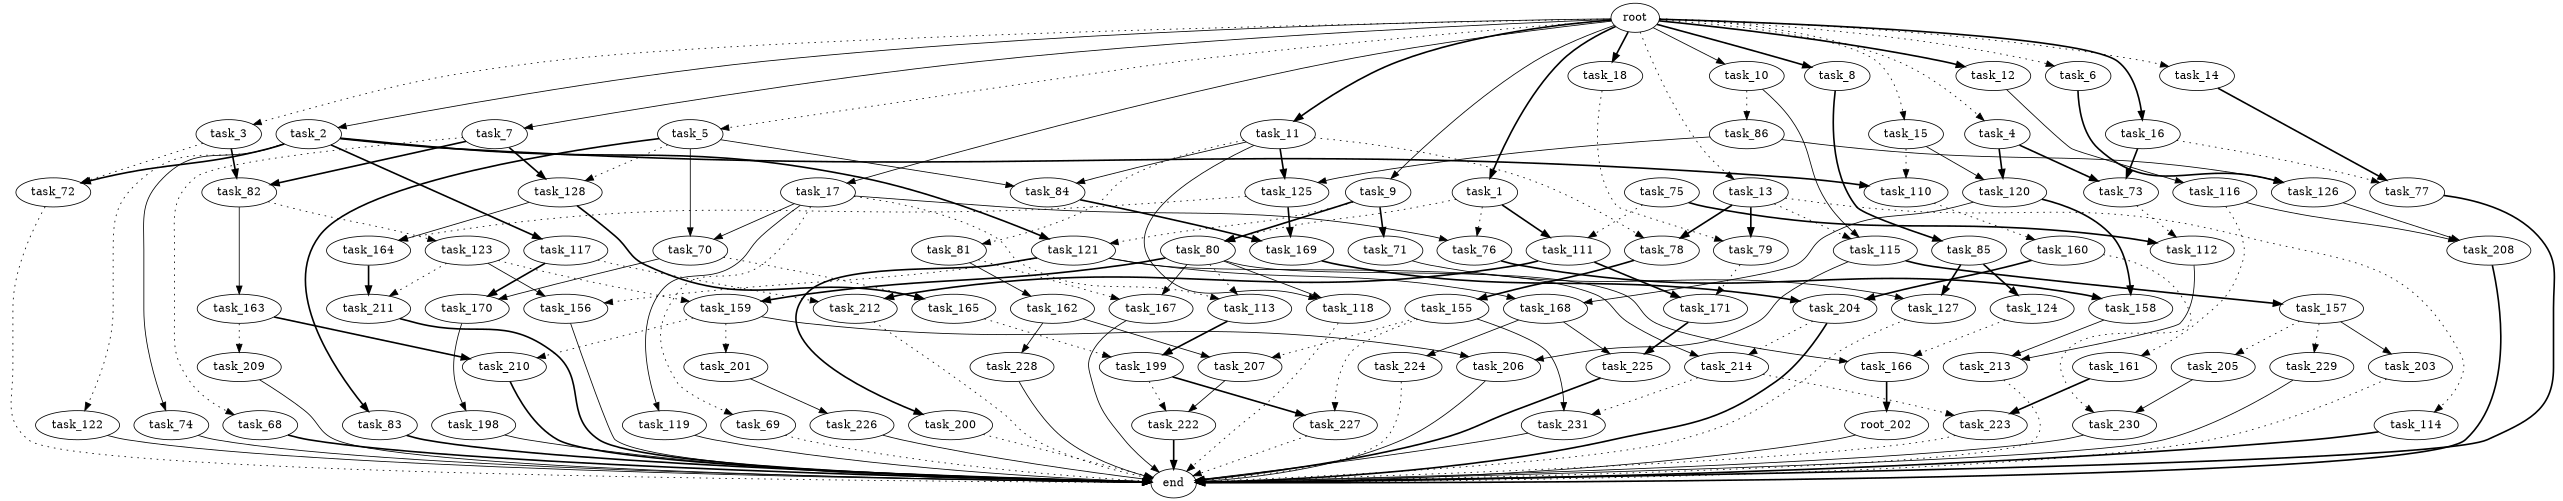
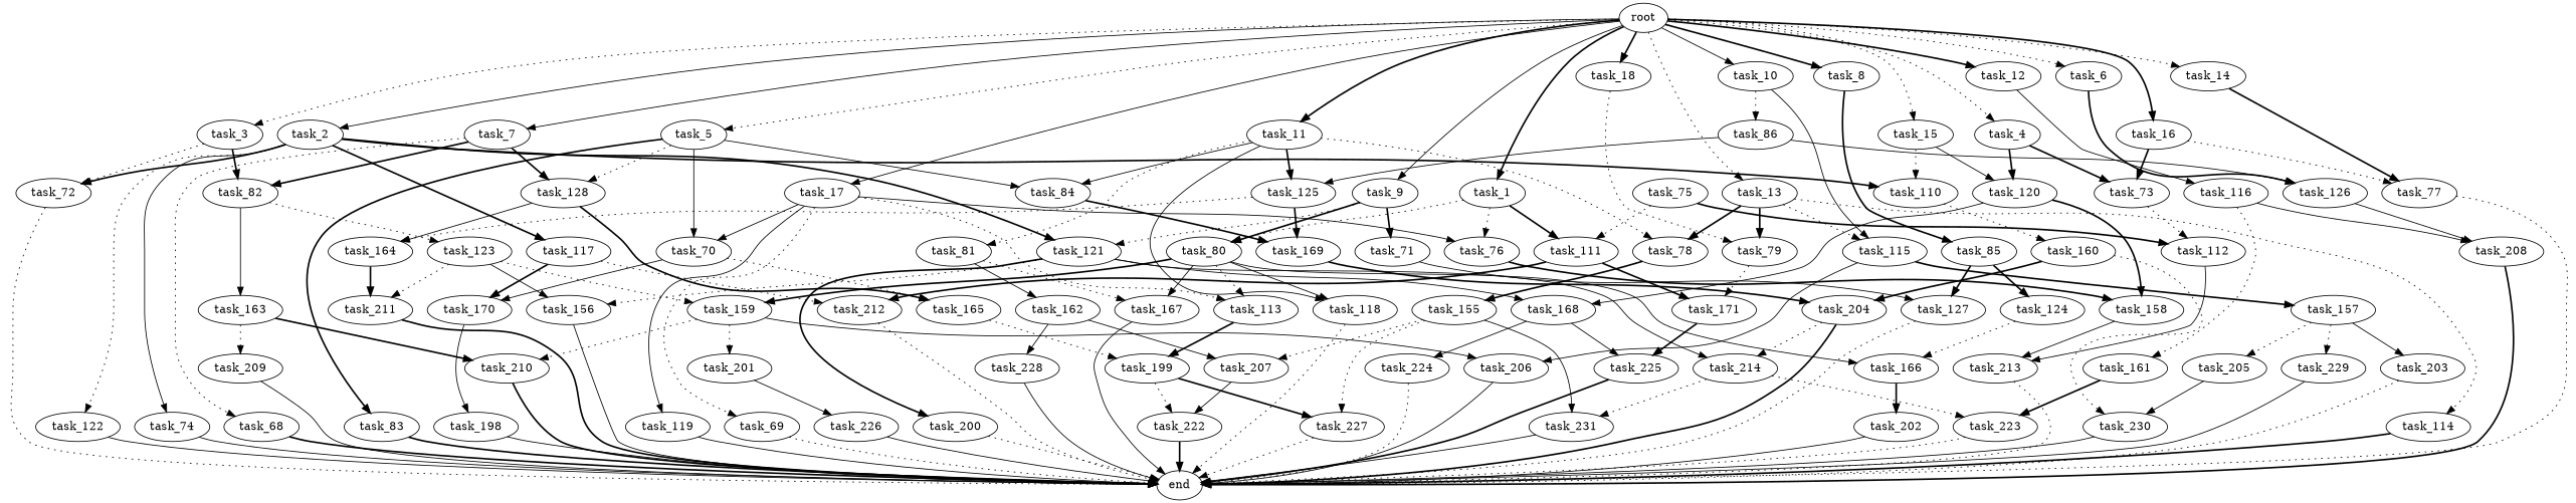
  digraph {
    edge [style=dotted]
    root
    task_1
    task_2
    task_3
    task_4
    task_5
    task_6
    task_7
    task_8
    task_9
    task_10
    task_11
    task_12
    task_13
    task_14
    task_15
    task_16
    task_17
    task_18
    task_76
    task_80
    task_111
    task_72
    task_74
    task_110
    task_117
    task_121
    task_122
    task_82
    task_73
    task_120
    task_70
    task_83
    task_84
    task_128
    task_126
    task_68
    task_85
    task_71
    task_86
    task_115
    task_78
    task_81
    task_118
    task_125
    task_116
    task_79
    task_114
    task_77
    task_69
    task_113
    task_119
    task_158
    task_159
    task_166
    task_167
    task_171
    task_212
    end
    task_160
    task_170
    task_168
    task_156
    task_200
    task_214
    task_123
    task_163
    task_112
    task_165
    task_169
    task_164
    task_208
    task_127
    task_124
    task_157
    task_206
    task_155
    task_162
    task_161
    task_75
    task_199
    task_198
    task_213
    task_207
    task_227
    task_231
    task_225
    task_201
    task_210
-   task_202 [label=root_202]
+   task_202
    task_228
    task_211
    task_209
    task_204
    task_230
    task_222
    task_203
    task_205
    task_229
    task_223
    task_224
    task_226
    root -> task_1 [style=bold]
    root -> task_2 [style=solid]
    root -> task_3
    root -> task_4
    root -> task_5
    root -> task_6
    root -> task_7 [style=solid]
    root -> task_8 [style=bold]
    root -> task_9 [style=solid]
    root -> task_10 [style=solid]
    root -> task_11 [style=bold]
    root -> task_12 [style=bold]
    root -> task_13
    root -> task_14
    root -> task_15
    root -> task_16 [style=bold]
    root -> task_17 [style=solid]
    root -> task_18 [style=bold]
    task_1 -> task_76
    task_1 -> task_80
    task_1 -> task_111 [style=bold]
    task_2 -> task_72 [style=bold]
    task_2 -> task_74 [style=solid]
    task_2 -> task_110 [style=bold]
    task_2 -> task_117 [style=bold]
    task_2 -> task_121 [style=bold]
    task_2 -> task_122
    task_3 -> task_72
    task_3 -> task_82 [style=bold]
    task_4 -> task_73 [style=bold]
    task_4 -> task_120 [style=bold]
    task_5 -> task_70 [style=solid]
    task_5 -> task_83 [style=bold]
    task_5 -> task_84 [style=solid]
    task_5 -> task_128
    task_6 -> task_126 [style=bold]
    task_7 -> task_82 [style=bold]
    task_7 -> task_128 [style=bold]
    task_7 -> task_68
    task_8 -> task_85 [style=bold]
    task_9 -> task_80 [style=bold]
    task_9 -> task_121
    task_9 -> task_71 [style=bold]
    task_10 -> task_86
    task_10 -> task_115 [style=solid]
    task_11 -> task_84 [style=solid]
    task_11 -> task_78
    task_11 -> task_81
    task_11 -> task_118 [style=solid]
    task_11 -> task_125 [style=bold]
    task_12 -> task_116 [style=solid]
    task_13 -> task_115
    task_13 -> task_78 [style=bold]
    task_13 -> task_79 [style=bold]
    task_13 -> task_114
    task_14 -> task_77 [style=bold]
    task_15 -> task_110
    task_15 -> task_120 [style=solid]
    task_16 -> task_73 [style=bold]
    task_16 -> task_77
    task_17 -> task_76 [style=solid]
    task_17 -> task_70 [style=solid]
    task_17 -> task_69
    task_17 -> task_113
    task_17 -> task_119 [style=solid]
    task_18 -> task_79
    task_76 -> task_158 [style=bold]
    task_80 -> task_118 [style=solid]
    task_80 -> task_113
    task_80 -> task_159 [style=bold]
    task_80 -> task_166 [style=solid]
    task_80 -> task_167 [style=solid]
    task_111 -> task_171 [style=bold]
    task_111 -> task_212 [style=bold]
    task_72 -> end
    task_74 -> end [style=solid]
    task_110 -> task_160
    task_117 -> task_212
    task_117 -> task_170 [style=bold]
    task_121 -> task_168 [style=solid]
    task_121 -> task_156
    task_121 -> task_200 [style=bold]
    task_121 -> task_214 [style=solid]
    task_122 -> end [style=solid]
    task_82 -> task_123
    task_82 -> task_163 [style=solid]
    task_73 -> task_112
    task_120 -> task_158 [style=bold]
    task_120 -> task_168 [style=solid]
    task_70 -> task_170 [style=solid]
    task_70 -> task_165
    task_83 -> end [style=bold]
    task_84 -> task_169 [style=bold]
    task_128 -> task_165 [style=bold]
    task_128 -> task_164 [style=solid]
    task_126 -> task_208 [style=solid]
    task_68 -> end [style=bold]
    task_85 -> task_127 [style=bold]
    task_85 -> task_124 [style=bold]
    task_71 -> task_127 [style=solid]
    task_86 -> task_126 [style=solid]
    task_86 -> task_125 [style=solid]
    task_115 -> task_157 [style=bold]
    task_115 -> task_206 [style=solid]
    task_78 -> task_155 [style=bold]
    task_81 -> task_167
    task_81 -> task_162 [style=solid]
    task_118 -> end
    task_125 -> task_169 [style=bold]
    task_125 -> task_164
    task_116 -> task_208 [style=solid]
    task_116 -> task_161
    task_79 -> task_171
    task_114 -> end [style=bold]
-   task_77 -> end [style=bold]
+   task_77 -> end
    task_69 -> end
    task_113 -> task_199 [style=bold]
    task_119 -> end [style=solid]
    task_158 -> task_213 [style=solid]
    task_159 -> task_206 [style=solid]
    task_159 -> task_201
    task_159 -> task_210
    task_166 -> task_202 [style=bold]
    task_167 -> end [style=solid]
    task_171 -> task_225 [style=bold]
    task_212 -> end
    task_160 -> task_204 [style=bold]
    task_160 -> task_230
    task_170 -> task_198 [style=solid]
    task_168 -> task_225 [style=solid]
    task_168 -> task_224 [style=solid]
    task_156 -> end [style=solid]
    task_200 -> end
    task_214 -> task_231
    task_214 -> task_223
    task_123 -> task_159
    task_123 -> task_156 [style=solid]
    task_123 -> task_211
    task_163 -> task_210 [style=bold]
    task_163 -> task_209
    task_112 -> task_213 [style=solid]
    task_165 -> task_199
    task_169 -> task_204 [style=bold]
    task_164 -> task_211 [style=bold]
    task_208 -> end [style=bold]
    task_127 -> end
    task_124 -> task_166
    task_157 -> task_203 [style=solid]
    task_157 -> task_205
    task_157 -> task_229
    task_206 -> end [style=solid]
    task_155 -> task_207
    task_155 -> task_227
    task_155 -> task_231 [style=solid]
    task_162 -> task_207 [style=solid]
    task_162 -> task_228 [style=solid]
    task_161 -> task_223 [style=bold]
    task_75 -> task_111
    task_75 -> task_112 [style=bold]
    task_199 -> task_227 [style=bold]
    task_199 -> task_222
    task_198 -> end [style=solid]
    task_213 -> end
    task_207 -> task_222 [style=solid]
    task_227 -> end
    task_231 -> end [style=solid]
    task_225 -> end [style=bold]
    task_201 -> task_226 [style=solid]
    task_210 -> end [style=bold]
    task_202 -> end [style=solid]
    task_228 -> end [style=solid]
    task_211 -> end [style=bold]
    task_209 -> end [style=solid]
    task_204 -> end [style=bold]
    task_204 -> task_214
    task_230 -> end [style=solid]
    task_222 -> end [style=bold]
    task_203 -> end
    task_205 -> task_230 [style=solid]
    task_229 -> end [style=solid]
    task_223 -> end
    task_224 -> end
    task_226 -> end [style=solid]
  }
